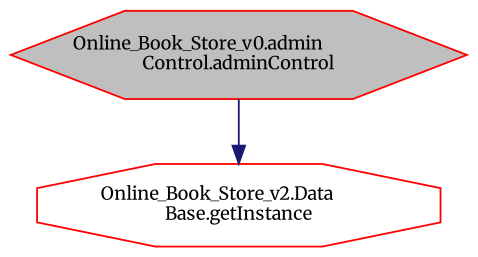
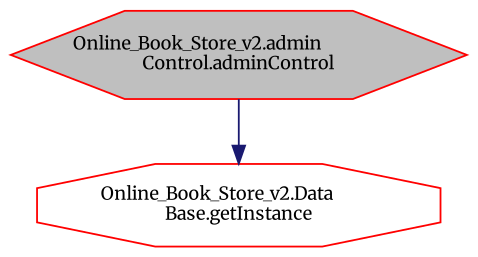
  digraph {
    rankdir=TB
    fontname=Merriweather
    node [color=red fontname=Merriweather fontsize=10 style=filled]
-   n1 [fillcolor=grey75 fontcolor=black height=0.2 label="Online_Book_Store_v0.admin\lControl.adminControl" shape=hexagon width=0.4]
+   n1 [fillcolor=grey75 fontcolor=black height=0.2 label="Online_Book_Store_v2.admin\lControl.adminControl" shape=hexagon width=0.4]
    n2 [fillcolor=white height=0.2 label="Online_Book_Store_v2.Data\lBase.getInstance" shape=octagon width=0.4]
    n1 -> n2 [color=midnightblue fontname=Merriweather fontsize=10 labelfontname=Helvetica labelfontsize=10 style=solid]
  }
